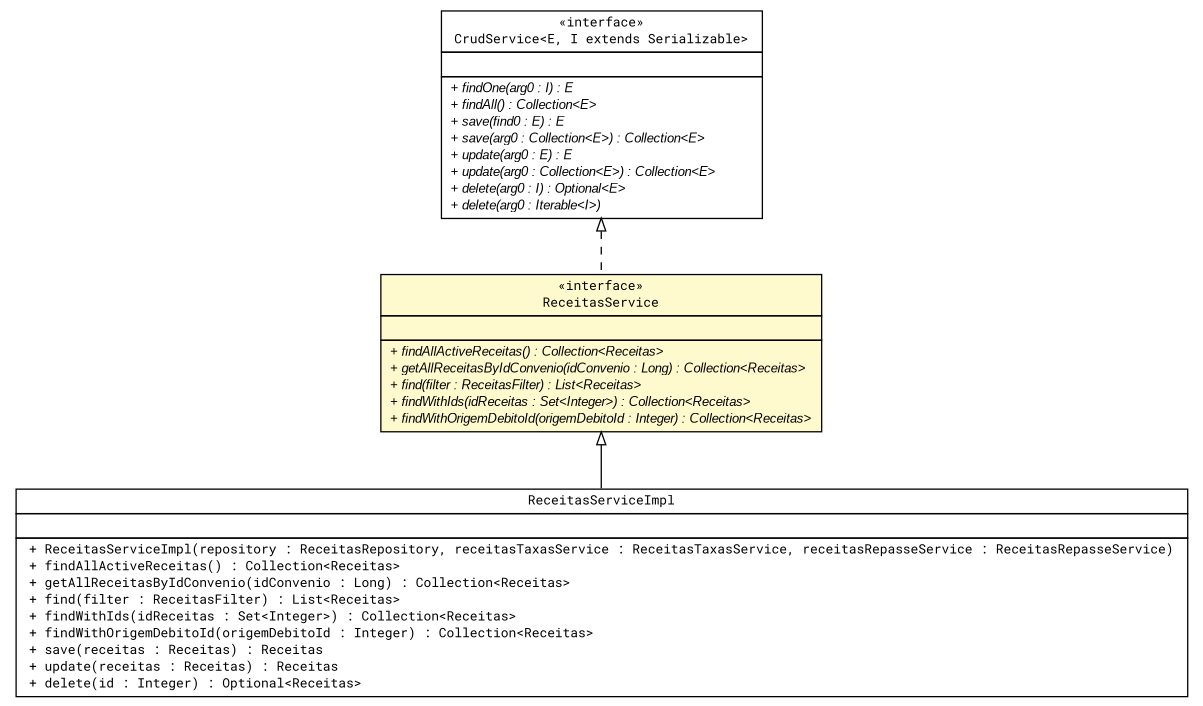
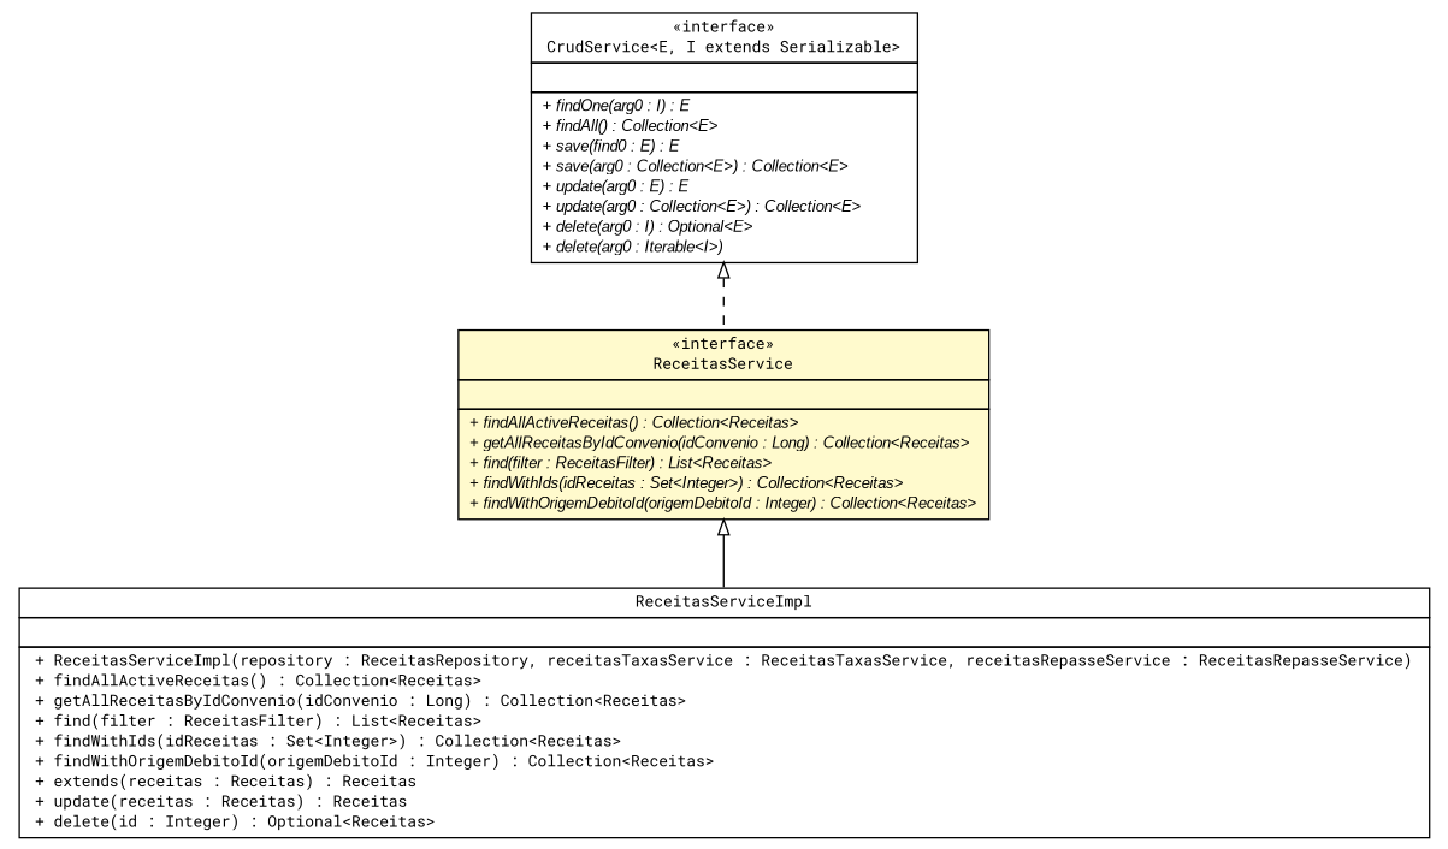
  digraph {
    fontname="Roboto Mono"
    nodesep=0.25
    ranksep=0.5
    node [fontcolor=black fontname="Roboto Mono" fontsize=10.0 shape=plaintext]
    edge [arrowtail=empty dir=back fontname="Roboto Mono" fontsize=10 headport=p labelfontname=arial labelfontsize=10 tailport=p]
    n1 [label=<<table title="br.gov.to.sefaz.arr.parametros.business.service.ReceitasService" border="0" cellborder="1" cellspacing="0" cellpadding="2" port="p" bgcolor="lemonChiffon" href="./ReceitasService.html"> 		<tr><td><table border="0" cellspacing="0" cellpadding="1"> <tr><td align="center" balign="center"> &#171;interface&#187; </td></tr> <tr><td align="center" balign="center"> ReceitasService </td></tr> 		</table></td></tr> 		<tr><td><table border="0" cellspacing="0" cellpadding="1"> <tr><td align="left" balign="left">  </td></tr> 		</table></td></tr> 		<tr><td><table border="0" cellspacing="0" cellpadding="1"> <tr><td align="left" balign="left"><font face="arial italic" point-size="10.0"> + findAllActiveReceitas() : Collection&lt;Receitas&gt; </font></td></tr> <tr><td align="left" balign="left"><font face="arial italic" point-size="10.0"> + getAllReceitasByIdConvenio(idConvenio : Long) : Collection&lt;Receitas&gt; </font></td></tr> <tr><td align="left" balign="left"><font face="arial italic" point-size="10.0"> + find(filter : ReceitasFilter) : List&lt;Receitas&gt; </font></td></tr> <tr><td align="left" balign="left"><font face="arial italic" point-size="10.0"> + findWithIds(idReceitas : Set&lt;Integer&gt;) : Collection&lt;Receitas&gt; </font></td></tr> <tr><td align="left" balign="left"><font face="arial italic" point-size="10.0"> + findWithOrigemDebitoId(origemDebitoId : Integer) : Collection&lt;Receitas&gt; </font></td></tr> 		</table></td></tr> 		</table>>]
-   n2 [label=<<table title="br.gov.to.sefaz.arr.parametros.business.service.impl.ReceitasServiceImpl" border="0" cellborder="1" cellspacing="0" cellpadding="2" port="p" href="./impl/ReceitasServiceImpl.html"> 		<tr><td><table border="0" cellspacing="0" cellpadding="1"> <tr><td align="center" balign="center"> ReceitasServiceImpl </td></tr> 		</table></td></tr> 		<tr><td><table border="0" cellspacing="0" cellpadding="1"> <tr><td align="left" balign="left">  </td></tr> 		</table></td></tr> 		<tr><td><table border="0" cellspacing="0" cellpadding="1"> <tr><td align="left" balign="left"> + ReceitasServiceImpl(repository : ReceitasRepository, receitasTaxasService : ReceitasTaxasService, receitasRepasseService : ReceitasRepasseService) </td></tr> <tr><td align="left" balign="left"> + findAllActiveReceitas() : Collection&lt;Receitas&gt; </td></tr> <tr><td align="left" balign="left"> + getAllReceitasByIdConvenio(idConvenio : Long) : Collection&lt;Receitas&gt; </td></tr> <tr><td align="left" balign="left"> + find(filter : ReceitasFilter) : List&lt;Receitas&gt; </td></tr> <tr><td align="left" balign="left"> + findWithIds(idReceitas : Set&lt;Integer&gt;) : Collection&lt;Receitas&gt; </td></tr> <tr><td align="left" balign="left"> + findWithOrigemDebitoId(origemDebitoId : Integer) : Collection&lt;Receitas&gt; </td></tr> <tr><td align="left" balign="left"> + save(receitas : Receitas) : Receitas </td></tr> <tr><td align="left" balign="left"> + update(receitas : Receitas) : Receitas </td></tr> <tr><td align="left" balign="left"> + delete(id : Integer) : Optional&lt;Receitas&gt; </td></tr> 		</table></td></tr> 		</table>>]
+   n2 [label=<<table title="br.gov.to.sefaz.arr.parametros.business.service.impl.ReceitasServiceImpl" border="0" cellborder="1" cellspacing="0" cellpadding="2" port="p" href="./impl/ReceitasServiceImpl.html"> 		<tr><td><table border="0" cellspacing="0" cellpadding="1"> <tr><td align="center" balign="center"> ReceitasServiceImpl </td></tr> 		</table></td></tr> 		<tr><td><table border="0" cellspacing="0" cellpadding="1"> <tr><td align="left" balign="left">  </td></tr> 		</table></td></tr> 		<tr><td><table border="0" cellspacing="0" cellpadding="1"> <tr><td align="left" balign="left"> + ReceitasServiceImpl(repository : ReceitasRepository, receitasTaxasService : ReceitasTaxasService, receitasRepasseService : ReceitasRepasseService) </td></tr> <tr><td align="left" balign="left"> + findAllActiveReceitas() : Collection&lt;Receitas&gt; </td></tr> <tr><td align="left" balign="left"> + getAllReceitasByIdConvenio(idConvenio : Long) : Collection&lt;Receitas&gt; </td></tr> <tr><td align="left" balign="left"> + find(filter : ReceitasFilter) : List&lt;Receitas&gt; </td></tr> <tr><td align="left" balign="left"> + findWithIds(idReceitas : Set&lt;Integer&gt;) : Collection&lt;Receitas&gt; </td></tr> <tr><td align="left" balign="left"> + findWithOrigemDebitoId(origemDebitoId : Integer) : Collection&lt;Receitas&gt; </td></tr> <tr><td align="left" balign="left"> + extends(receitas : Receitas) : Receitas </td></tr> <tr><td align="left" balign="left"> + update(receitas : Receitas) : Receitas </td></tr> <tr><td align="left" balign="left"> + delete(id : Integer) : Optional&lt;Receitas&gt; </td></tr> 		</table></td></tr> 		</table>>]
    n3 [label=<<table title="br.gov.to.sefaz.business.service.CrudService" border="0" cellborder="1" cellspacing="0" cellpadding="2" port="p" href="http://java.sun.com/j2se/1.4.2/docs/api/br/gov/to/sefaz/business/service/CrudService.html"> 		<tr><td><table border="0" cellspacing="0" cellpadding="1"> <tr><td align="center" balign="center"> &#171;interface&#187; </td></tr> <tr><td align="center" balign="center"> CrudService&lt;E, I extends Serializable&gt; </td></tr> 		</table></td></tr> 		<tr><td><table border="0" cellspacing="0" cellpadding="1"> <tr><td align="left" balign="left">  </td></tr> 		</table></td></tr> 		<tr><td><table border="0" cellspacing="0" cellpadding="1"> <tr><td align="left" balign="left"><font face="arial italic" point-size="10.0"> + findOne(arg0 : I) : E </font></td></tr> <tr><td align="left" balign="left"><font face="arial italic" point-size="10.0"> + findAll() : Collection&lt;E&gt; </font></td></tr> <tr><td align="left" balign="left"><font face="arial italic" point-size="10.0"> + save(find0 : E) : E </font></td></tr> <tr><td align="left" balign="left"><font face="arial italic" point-size="10.0"> + save(arg0 : Collection&lt;E&gt;) : Collection&lt;E&gt; </font></td></tr> <tr><td align="left" balign="left"><font face="arial italic" point-size="10.0"> + update(arg0 : E) : E </font></td></tr> <tr><td align="left" balign="left"><font face="arial italic" point-size="10.0"> + update(arg0 : Collection&lt;E&gt;) : Collection&lt;E&gt; </font></td></tr> <tr><td align="left" balign="left"><font face="arial italic" point-size="10.0"> + delete(arg0 : I) : Optional&lt;E&gt; </font></td></tr> <tr><td align="left" balign="left"><font face="arial italic" point-size="10.0"> + delete(arg0 : Iterable&lt;I&gt;) </font></td></tr> 		</table></td></tr> 		</table>>]
    n1 -> n2 [style=solid]
    n3 -> n1 [style=dashed]
  }
